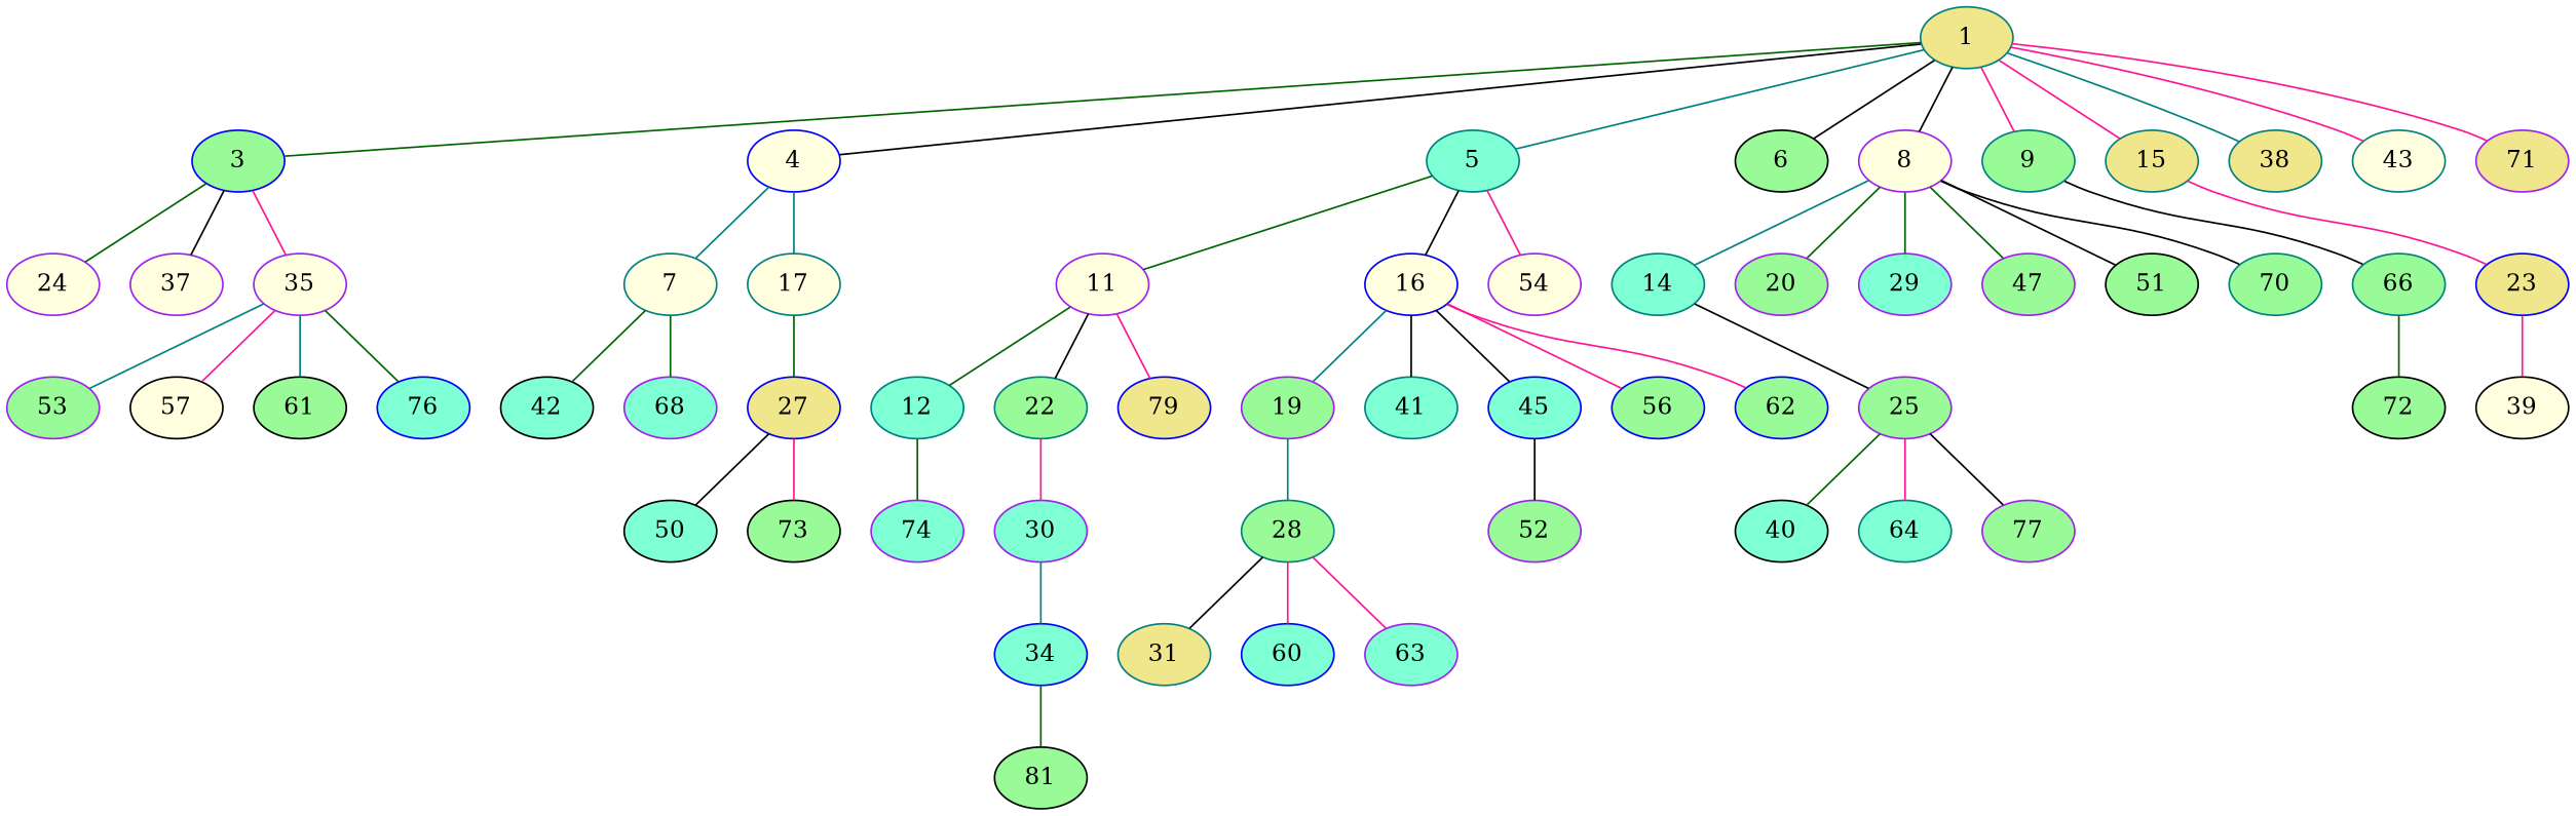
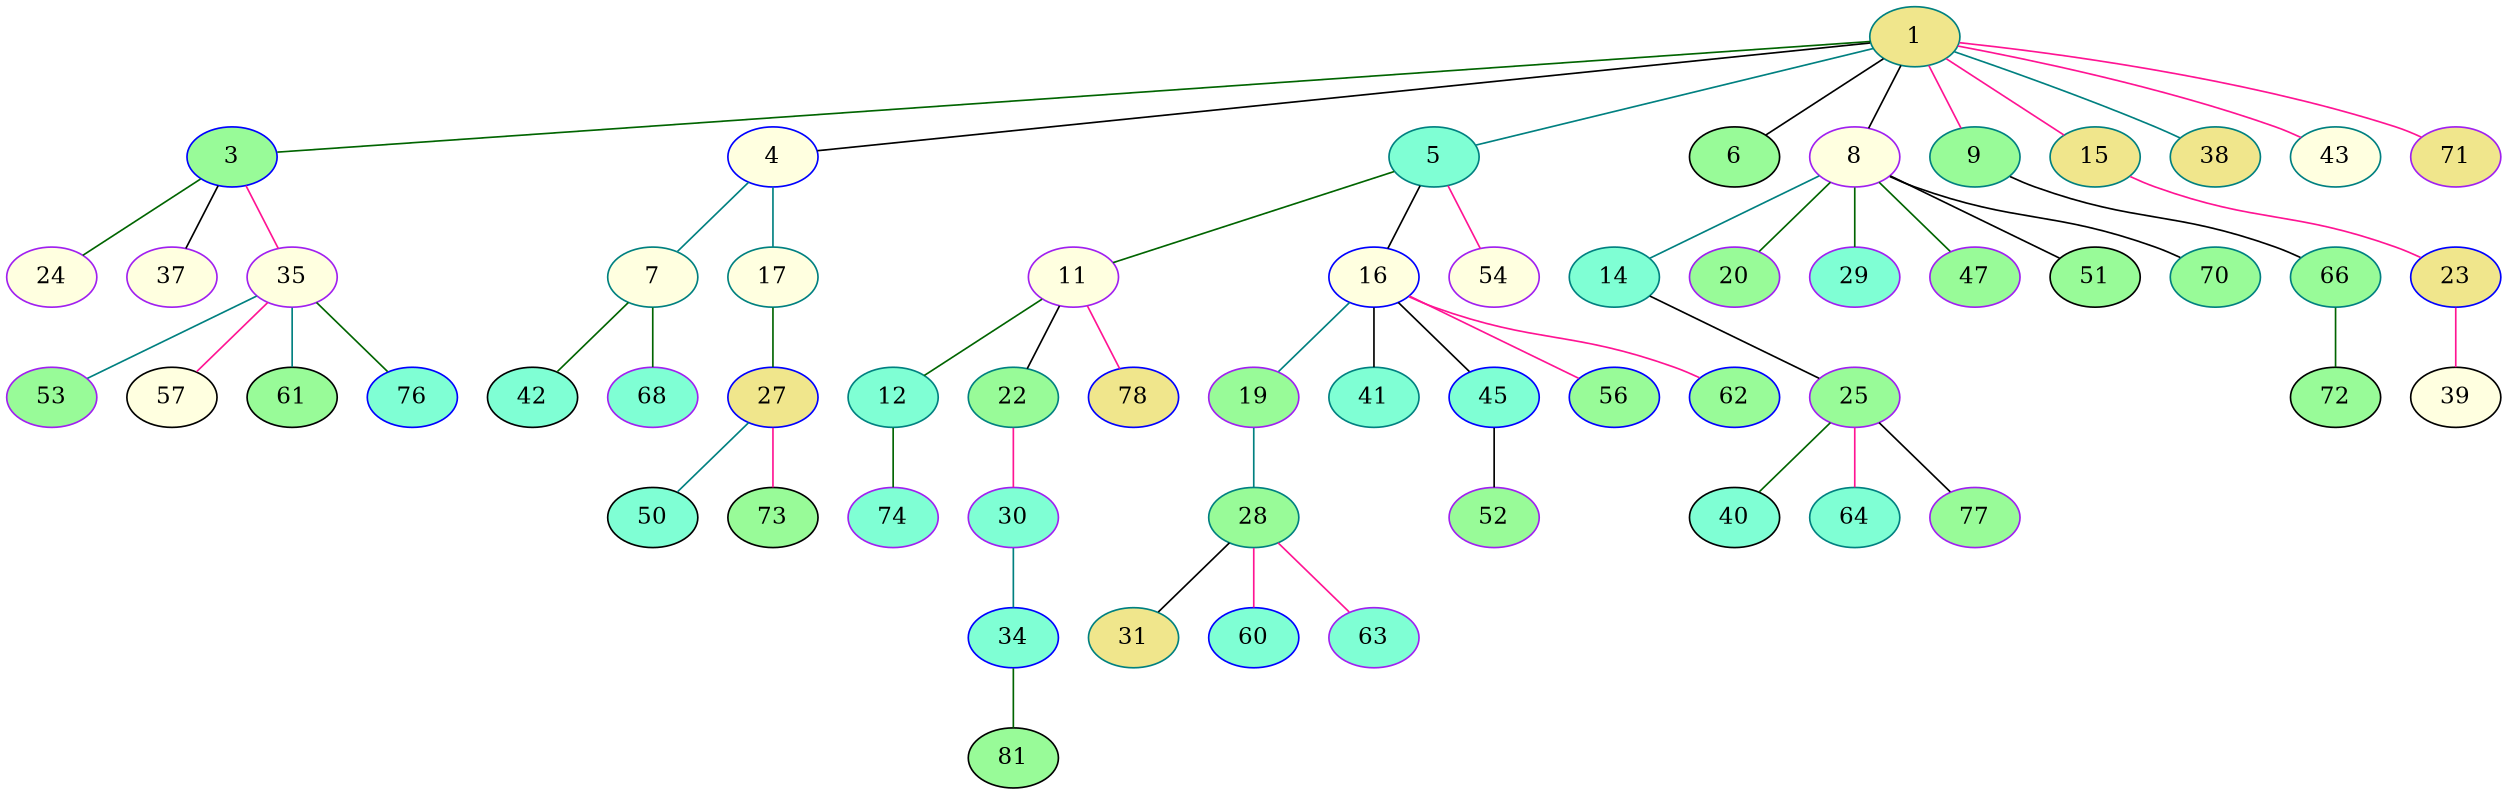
  graph {
    node [color=purple fillcolor=palegreen style=filled]
    edge [color=deeppink]
    1 [color=teal fillcolor=khaki super="+2"]
    3 [color=blue super="+10"]
    4 [color=blue fillcolor=lightyellow super="+55"]
    5 [color=teal fillcolor=aquamarine super="+26"]
    6 [color=black]
    8 [fillcolor=lightyellow super="+21"]
    9 [color=teal super="+36"]
    15 [color=teal fillcolor=khaki]
    38 [color=teal fillcolor=khaki super="+69"]
    43 [color=teal fillcolor=lightyellow]
    71 [fillcolor=khaki]
    24 [fillcolor=lightyellow]
    n13 [fillcolor=lightyellow label=37 super="+48"]
    35 [fillcolor=lightyellow super="+37"]
    7 [color=teal fillcolor=lightyellow super="+13"]
    17 [color=teal fillcolor=lightyellow]
    11 [fillcolor=lightyellow super="+32"]
    16 [color=blue fillcolor=lightyellow super="+18"]
    54 [fillcolor=lightyellow]
    14 [color=teal fillcolor=aquamarine]
    20
    29 [fillcolor=aquamarine]
    47
    51 [color=black]
    70 [color=teal]
    66 [color=teal]
    23 [color=blue fillcolor=khaki super="+59"]
    53 [super="+65"]
    57 [color=black fillcolor=lightyellow]
    61 [color=black]
    76 [color=blue fillcolor=aquamarine super="+80"]
    42 [color=black fillcolor=aquamarine]
    68 [fillcolor=aquamarine]
    27 [color=blue fillcolor=khaki super="+58"]
    12 [color=teal fillcolor=aquamarine]
    22 [color=teal super="+75"]
-   78 [color=blue fillcolor=khaki label=79]
+   78 [color=blue fillcolor=khaki]
    19
    41 [color=teal fillcolor=aquamarine]
    45 [color=blue fillcolor=aquamarine]
    56 [color=blue]
    62 [color=blue]
    25 [super="+82"]
    72 [color=black]
    74 [fillcolor=aquamarine]
    30 [fillcolor=aquamarine]
    40 [color=black fillcolor=aquamarine super="+49"]
    64 [color=teal fillcolor=aquamarine]
    77
    39 [color=black fillcolor=lightyellow super="+46"]
    28 [color=teal super="+44"]
    52 [super="+79"]
    50 [color=black fillcolor=aquamarine]
    73 [color=black]
    31 [color=teal fillcolor=khaki]
    60 [color=blue fillcolor=aquamarine]
    63 [fillcolor=aquamarine]
    34 [color=blue fillcolor=aquamarine super="+67"]
    81 [color=black]
    1 -- 3 [color=darkgreen]
    1 -- 4 [color=black]
    1 -- 5 [color=teal]
    1 -- 6 [color=black]
    1 -- 8 [color=black]
    1 -- 9
    1 -- 15
    1 -- 38 [color=teal]
    1 -- 43
    1 -- 71
    3 -- 24 [color=darkgreen]
    3 -- n13 [color=black]
    3 -- 35
    4 -- 7 [color=teal]
    4 -- 17 [color=teal]
    5 -- 11 [color=darkgreen]
    5 -- 16 [color=black]
    5 -- 54
    8 -- 14 [color=teal]
    8 -- 20 [color=darkgreen]
    8 -- 29 [color=darkgreen]
    8 -- 47 [color=darkgreen]
    8 -- 51 [color=black]
    8 -- 70 [color=black]
    9 -- 66 [color=black]
    15 -- 23
    35 -- 53 [color=teal]
    35 -- 57
    35 -- 61 [color=teal]
    35 -- 76 [color=darkgreen]
    7 -- 42 [color=darkgreen]
    7 -- 68 [color=darkgreen]
    17 -- 27 [color=darkgreen]
    11 -- 12 [color=darkgreen]
    11 -- 22 [color=black]
    11 -- 78
    16 -- 19 [color=teal]
    16 -- 41 [color=black]
    16 -- 45 [color=black]
    16 -- 56
    16 -- 62
    14 -- 25 [color=black]
    66 -- 72 [color=darkgreen]
    23 -- 39
-   27 -- 50 [color=black]
+   27 -- 50 [color=teal]
    27 -- 73
    12 -- 74 [color=darkgreen]
    22 -- 30
    19 -- 28 [color=teal]
    45 -- 52 [color=black]
    25 -- 40 [color=darkgreen]
    25 -- 64
    25 -- 77 [color=black]
    30 -- 34 [color=teal]
    28 -- 31 [color=black]
    28 -- 60
    28 -- 63
    34 -- 81 [color=darkgreen]
  }
